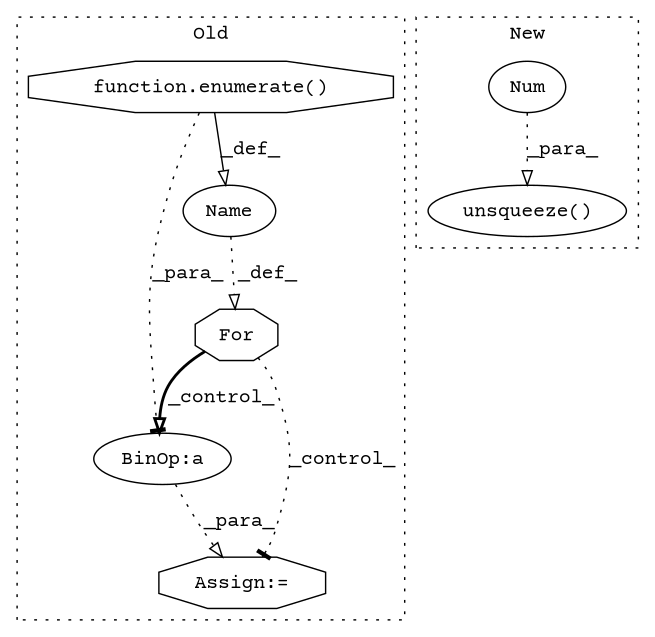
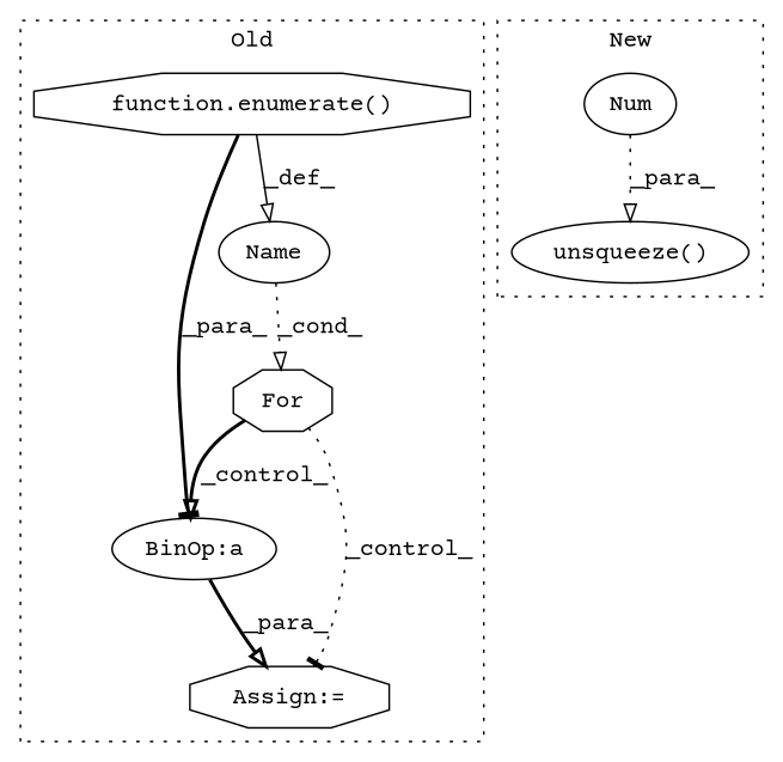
  digraph {
    fontname="Courier Prime"
    node [a=75 fontname="Courier Prime" shape=ellipse]
    edge [arrowhead=onormal fontname="Courier Prime" style=dotted]
    n1 [l="10,1" label="function.enumerate()" s="41851,41864" shape=octagon]
    n2 [a=82 l=4 label="BinOp:a" s=42233]
    n3 [a=68 l=3 label="Assign:=" s=42219 shape=octagon]
    n4 [a=87 l=5 label=Name s=41842]
    n5 [a=107 l="4,15" label=For s="41835,41865" shape=octagon]
    n6 [l="15,1" label="unsqueeze()" s="41783,41799"]
    n7 [a=76 l=1 label=Num s=41798]
    subgraph cluster_1 {
      label=Old
      style=dotted
      n1
      n2
      n3
      n4
      n5
    }
    subgraph cluster_2 {
      label=New
      style=dotted
      n6
      n7
    }
-   n1 -> n2 [arrowhead=tee label=_para_]
+   n1 -> n2 [arrowhead=tee label=_para_ style=bold]
    n1 -> n4 [label=_def_ style=solid]
-   n2 -> n3 [label=_para_]
-   n4 -> n5 [label=_def_]
+   n2 -> n3 [label=_para_ style=bold]
+   n4 -> n5 [label=_cond_]
    n5 -> n2 [label=_control_ style=bold]
    n5 -> n3 [arrowhead=tee label=_control_]
    n7 -> n6 [label=_para_]
  }
